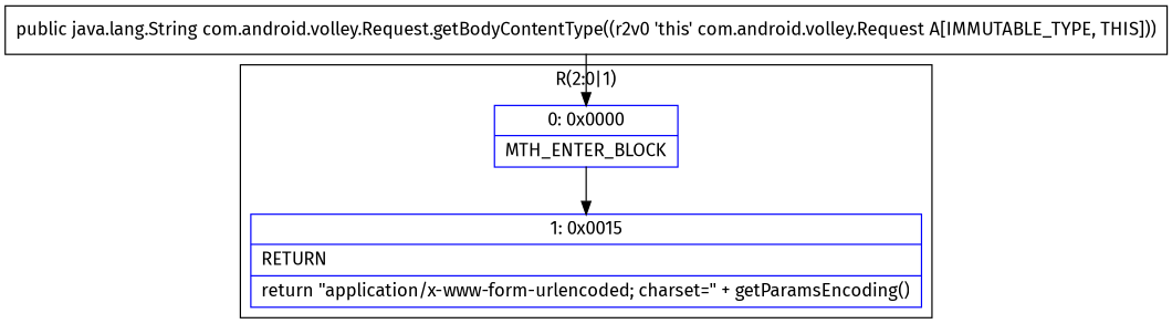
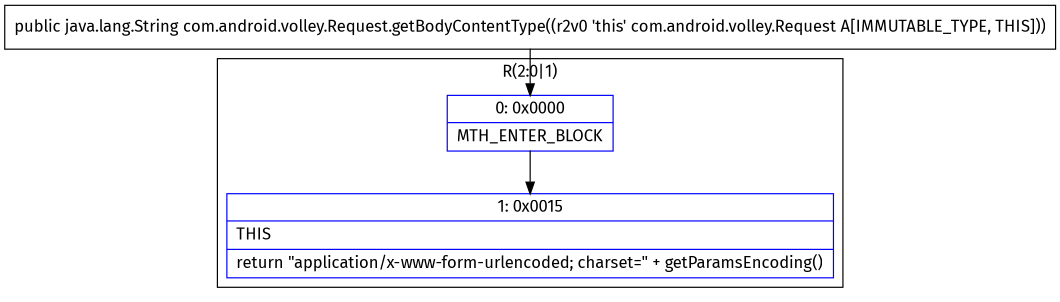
  digraph {
    fontname="Fira Sans"
    node [color=blue shape=record fontname="Fira Sans"]
    edge [fontname="Fira Sans"]
    n1 [label="{0\:\ 0x0000|MTH_ENTER_BLOCK\l}"]
-   n2 [label="{1\:\ 0x0015|RETURN\l|return \"application\/x\-www\-form\-urlencoded; charset=\" + getParamsEncoding()\l}"]
+   n2 [label="{1\:\ 0x0015|THIS\l|return \"application\/x\-www\-form\-urlencoded; charset=\" + getParamsEncoding()\l}"]
    n3 [label="{public java.lang.String com.android.volley.Request.getBodyContentType((r2v0 'this' com.android.volley.Request A[IMMUTABLE_TYPE, THIS])) }" color=""]
    subgraph cluster_1 {
      label="R(2:0|1)"
      n1
      n2
    }
    n1 -> n2
    n3 -> n1
  }
